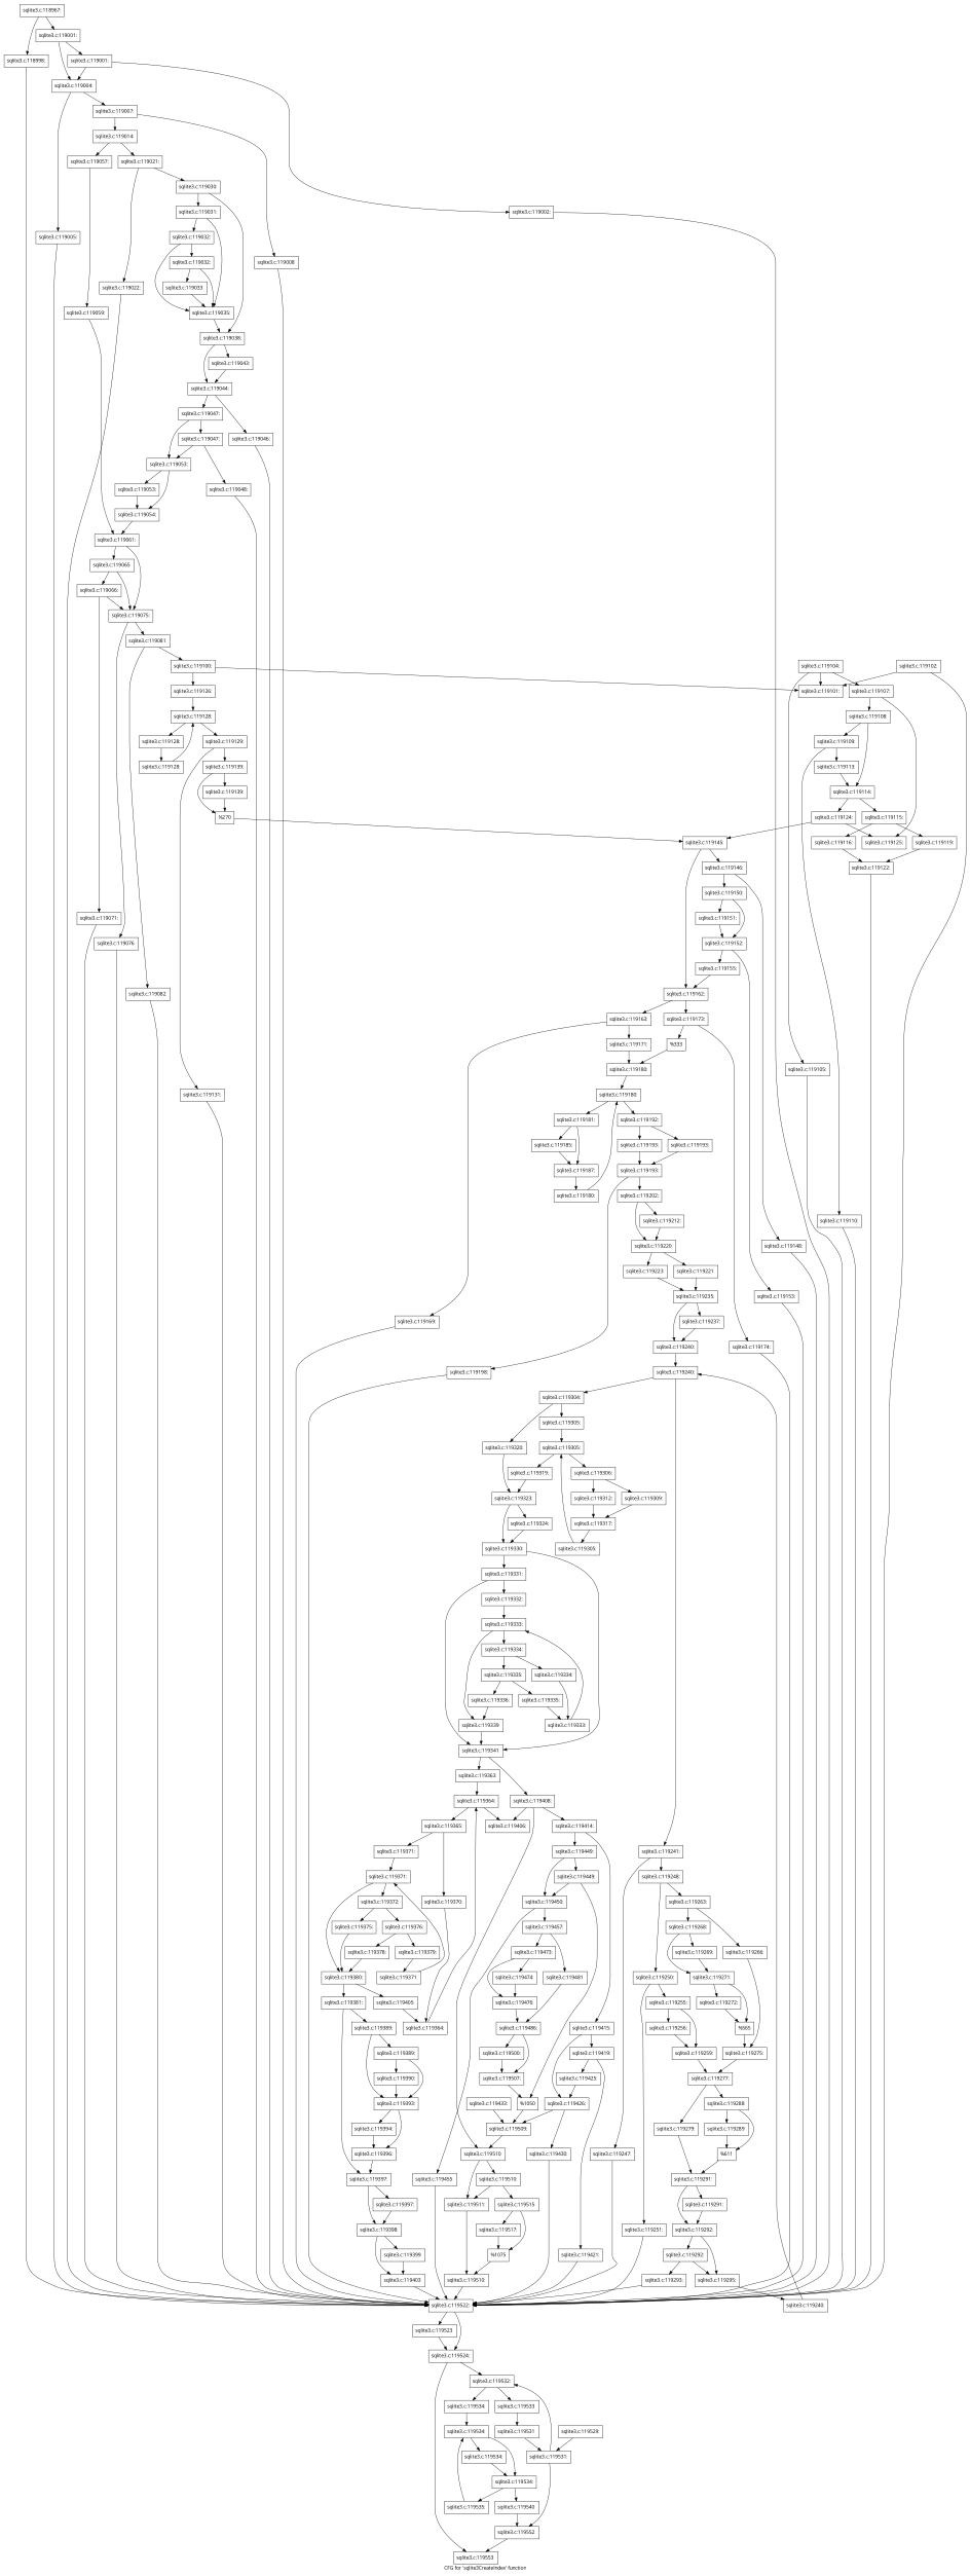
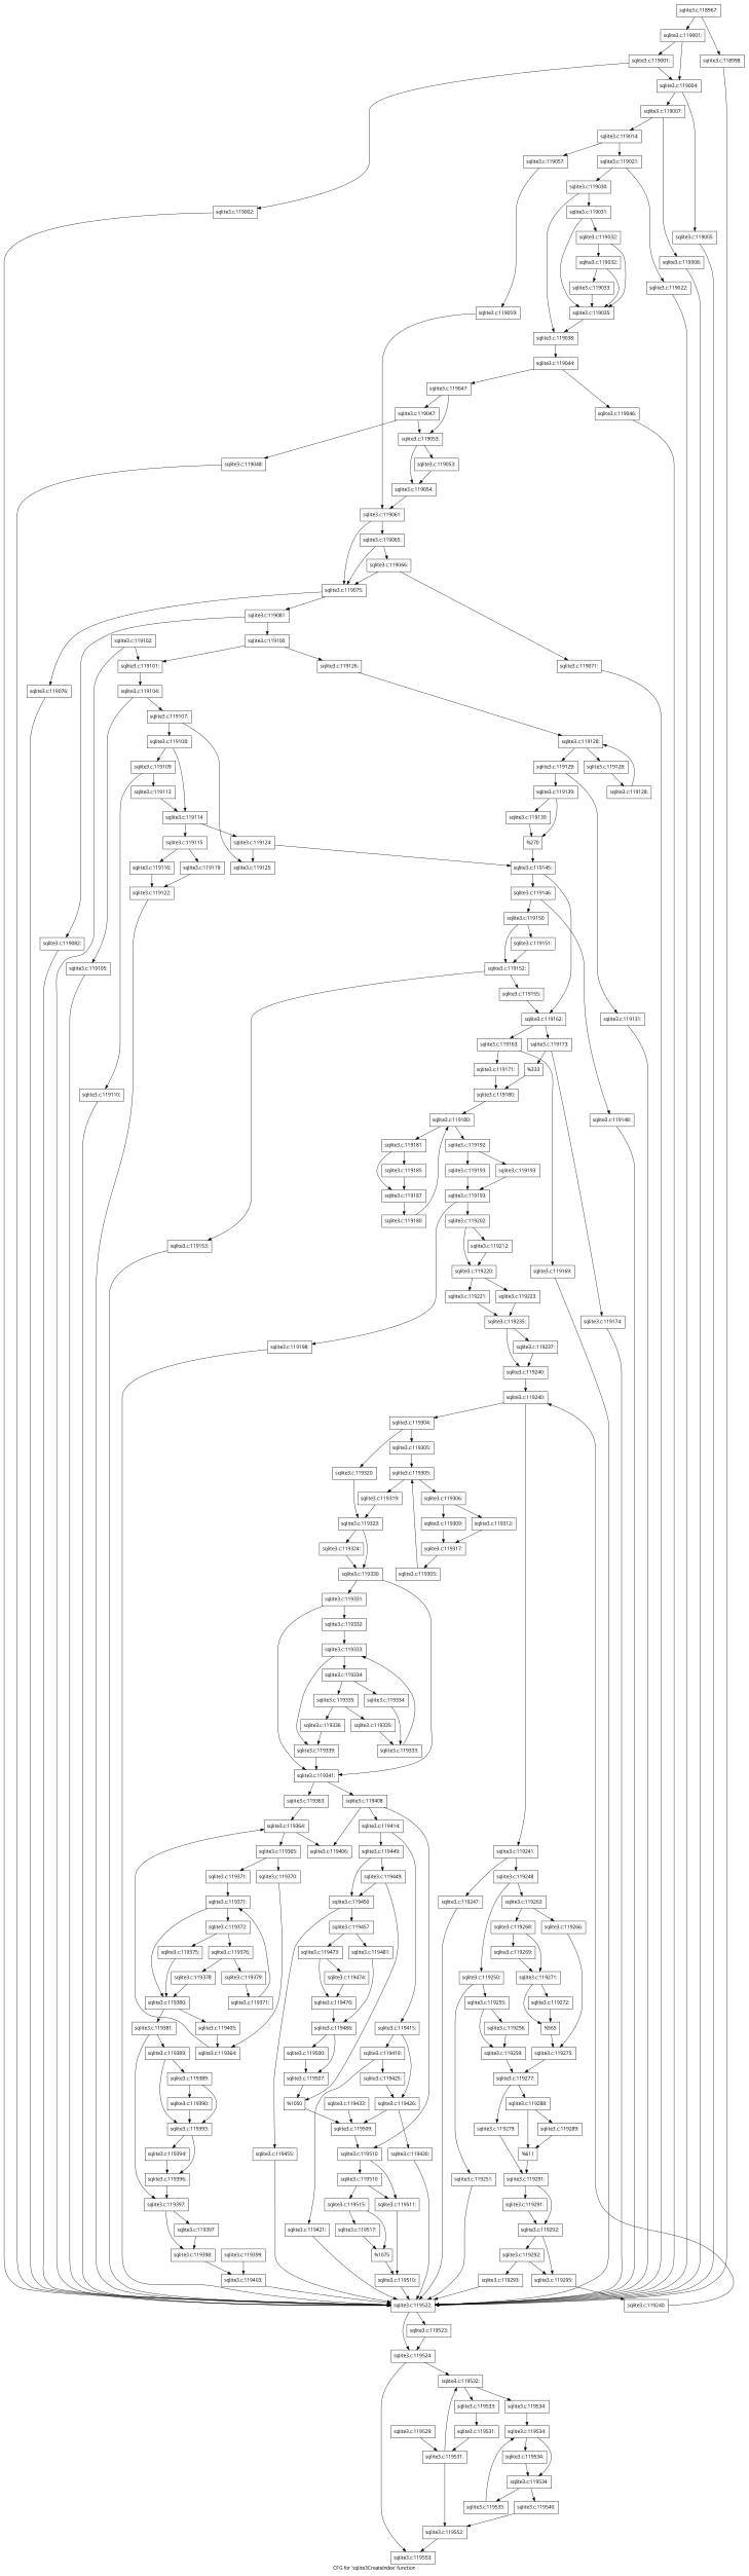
  digraph {
    fontname="Open Sans"
    label="CFG for 'sqlite3CreateIndex' function"
    node [fontname="Open Sans" shape=record]
    edge [fontname="Open Sans"]
    n1 [label="{sqlite3.c:118967:}"]
    n2 [label="{sqlite3.c:118998:}"]
    n3 [label="{sqlite3.c:119001:}"]
    n4 [label="{sqlite3.c:119522:}"]
    n5 [label="{sqlite3.c:119001:}"]
    n6 [label="{sqlite3.c:119004:}"]
    n7 [label="{sqlite3.c:119523:}"]
    n8 [label="{sqlite3.c:119524:}"]
    n9 [label="{sqlite3.c:119002:}"]
    n10 [label="{sqlite3.c:119005:}"]
    n11 [label="{sqlite3.c:119007:}"]
    n12 [label="{sqlite3.c:119553:}"]
    n13 [label="{sqlite3.c:119532:}"]
    n14 [label="{sqlite3.c:119008:}"]
    n15 [label="{sqlite3.c:119014:}"]
    n16 [label="{sqlite3.c:119021:}"]
    n17 [label="{sqlite3.c:119057:}"]
    n18 [label="{sqlite3.c:119022:}"]
    n19 [label="{sqlite3.c:119030:}"]
    n20 [label="{sqlite3.c:119059:}"]
    n21 [label="{sqlite3.c:119038:}"]
    n22 [label="{sqlite3.c:119031:}"]
    n23 [label="{sqlite3.c:119061:}"]
-   n24 [label="{sqlite3.c:119043:}"]
    n25 [label="{sqlite3.c:119044:}"]
    n26 [label="{sqlite3.c:119032:}"]
    n27 [label="{sqlite3.c:119035:}"]
    n28 [label="{sqlite3.c:119046:}"]
    n29 [label="{sqlite3.c:119047:}"]
    n30 [label="{sqlite3.c:119032:}"]
    n31 [label="{sqlite3.c:119033:}"]
    n32 [label="{sqlite3.c:119047:}"]
    n33 [label="{sqlite3.c:119053:}"]
    n34 [label="{sqlite3.c:119048:}"]
    n35 [label="{sqlite3.c:119054:}"]
    n36 [label="{sqlite3.c:119053:}"]
    n37 [label="{sqlite3.c:119065:}"]
    n38 [label="{sqlite3.c:119075:}"]
    n39 [label="{sqlite3.c:119066:}"]
    n40 [label="{sqlite3.c:119076:}"]
    n41 [label="{sqlite3.c:119081:}"]
    n42 [label="{sqlite3.c:119071:}"]
    n43 [label="{sqlite3.c:119082:}"]
    n44 [label="{sqlite3.c:119100:}"]
    n45 [label="{sqlite3.c:119101:}"]
    n46 [label="{sqlite3.c:119126:}"]
    n47 [label="{sqlite3.c:119104:}"]
    n48 [label="{sqlite3.c:119128:}"]
    n49 [label="{sqlite3.c:119102:}"]
    n50 [label="{sqlite3.c:119105:}"]
    n51 [label="{sqlite3.c:119107:}"]
    n52 [label="{sqlite3.c:119128:}"]
    n53 [label="{sqlite3.c:119129:}"]
    n54 [label="{sqlite3.c:119125:}"]
    n55 [label="{sqlite3.c:119108:}"]
    n56 [label="{sqlite3.c:119114:}"]
    n57 [label="{sqlite3.c:119109:}"]
    n58 [label="{sqlite3.c:119145:}"]
    n59 [label="{sqlite3.c:119162:}"]
    n60 [label="{sqlite3.c:119146:}"]
    n61 [label="{sqlite3.c:119115:}"]
    n62 [label="{sqlite3.c:119124:}"]
    n63 [label="{sqlite3.c:119110:}"]
    n64 [label="{sqlite3.c:119113:}"]
    n65 [label="{sqlite3.c:119119:}"]
    n66 [label="{sqlite3.c:119116:}"]
    n67 [label="{sqlite3.c:119122:}"]
    n68 [label="{sqlite3.c:119163:}"]
    n69 [label="{sqlite3.c:119173:}"]
    n70 [label="{sqlite3.c:119148:}"]
    n71 [label="{sqlite3.c:119150:}"]
    n72 [label="{sqlite3.c:119128:}"]
    n73 [label="{sqlite3.c:119131:}"]
    n74 [label="{sqlite3.c:119139:}"]
    n75 [label="{sqlite3.c:119139:}"]
    n76 [label="{%270}"]
    n77 [label="{sqlite3.c:119169:}"]
    n78 [label="{sqlite3.c:119171:}"]
    n79 [label="{sqlite3.c:119174:}"]
    n80 [label="{%333}"]
    n81 [label="{sqlite3.c:119151:}"]
    n82 [label="{sqlite3.c:119152:}"]
    n83 [label="{sqlite3.c:119153:}"]
    n84 [label="{sqlite3.c:119155:}"]
    n85 [label="{sqlite3.c:119180:}"]
    n86 [label="{sqlite3.c:119180:}"]
    n87 [label="{sqlite3.c:119181:}"]
    n88 [label="{sqlite3.c:119192:}"]
    n89 [label="{sqlite3.c:119185:}"]
    n90 [label="{sqlite3.c:119187:}"]
    n91 [label="{sqlite3.c:119193:}"]
    n92 [label="{sqlite3.c:119193:}"]
    n93 [label="{sqlite3.c:119180:}"]
    n94 [label="{sqlite3.c:119193:}"]
    n95 [label="{sqlite3.c:119198:}"]
    n96 [label="{sqlite3.c:119202:}"]
    n97 [label="{sqlite3.c:119212:}"]
    n98 [label="{sqlite3.c:119220:}"]
    n99 [label="{sqlite3.c:119221:}"]
    n100 [label="{sqlite3.c:119223:}"]
    n101 [label="{sqlite3.c:119235:}"]
    n102 [label="{sqlite3.c:119237:}"]
    n103 [label="{sqlite3.c:119240:}"]
    n104 [label="{sqlite3.c:119240:}"]
    n105 [label="{sqlite3.c:119241:}"]
    n106 [label="{sqlite3.c:119304:}"]
    n107 [label="{sqlite3.c:119247:}"]
    n108 [label="{sqlite3.c:119248:}"]
    n109 [label="{sqlite3.c:119305:}"]
    n110 [label="{sqlite3.c:119320:}"]
    n111 [label="{sqlite3.c:119250:}"]
    n112 [label="{sqlite3.c:119263:}"]
    n113 [label="{sqlite3.c:119305:}"]
    n114 [label="{sqlite3.c:119323:}"]
    n115 [label="{sqlite3.c:119251:}"]
    n116 [label="{sqlite3.c:119255:}"]
    n117 [label="{sqlite3.c:119266:}"]
    n118 [label="{sqlite3.c:119268:}"]
    n119 [label="{sqlite3.c:119256:}"]
    n120 [label="{sqlite3.c:119259:}"]
    n121 [label="{sqlite3.c:119275:}"]
    n122 [label="{sqlite3.c:119269:}"]
    n123 [label="{sqlite3.c:119271:}"]
    n124 [label="{sqlite3.c:119277:}"]
    n125 [label="{sqlite3.c:119279:}"]
    n126 [label="{sqlite3.c:119288:}"]
    n127 [label="{sqlite3.c:119291:}"]
    n128 [label="{sqlite3.c:119289:}"]
    n129 [label="{%611}"]
    n130 [label="{sqlite3.c:119272:}"]
    n131 [label="{%565}"]
    n132 [label="{sqlite3.c:119292:}"]
    n133 [label="{sqlite3.c:119291:}"]
    n134 [label="{sqlite3.c:119295:}"]
    n135 [label="{sqlite3.c:119292:}"]
    n136 [label="{sqlite3.c:119240:}"]
    n137 [label="{sqlite3.c:119293:}"]
    n138 [label="{sqlite3.c:119306:}"]
    n139 [label="{sqlite3.c:119319:}"]
    n140 [label="{sqlite3.c:119324:}"]
    n141 [label="{sqlite3.c:119330:}"]
    n142 [label="{sqlite3.c:119309:}"]
    n143 [label="{sqlite3.c:119312:}"]
    n144 [label="{sqlite3.c:119317:}"]
    n145 [label="{sqlite3.c:119305:}"]
    n146 [label="{sqlite3.c:119331:}"]
    n147 [label="{sqlite3.c:119341:}"]
    n148 [label="{sqlite3.c:119332:}"]
    n149 [label="{sqlite3.c:119363:}"]
    n150 [label="{sqlite3.c:119408:}"]
    n151 [label="{sqlite3.c:119333:}"]
    n152 [label="{sqlite3.c:119364:}"]
    n153 [label="{sqlite3.c:119510:}"]
    n154 [label="{sqlite3.c:119414:}"]
    n155 [label="{sqlite3.c:119406:}"]
    n156 [label="{sqlite3.c:119334:}"]
    n157 [label="{sqlite3.c:119339:}"]
    n158 [label="{sqlite3.c:119334:}"]
    n159 [label="{sqlite3.c:119335:}"]
    n160 [label="{sqlite3.c:119333:}"]
    n161 [label="{sqlite3.c:119335:}"]
    n162 [label="{sqlite3.c:119336:}"]
    n163 [label="{sqlite3.c:119365:}"]
    n164 [label="{sqlite3.c:119511:}"]
    n165 [label="{sqlite3.c:119510:}"]
    n166 [label="{sqlite3.c:119415:}"]
    n167 [label="{sqlite3.c:119449:}"]
    n168 [label="{sqlite3.c:119370:}"]
    n169 [label="{sqlite3.c:119371:}"]
    n170 [label="{sqlite3.c:119364:}"]
    n171 [label="{sqlite3.c:119371:}"]
    n172 [label="{sqlite3.c:119372:}"]
    n173 [label="{sqlite3.c:119380:}"]
    n174 [label="{sqlite3.c:119375:}"]
    n175 [label="{sqlite3.c:119376:}"]
    n176 [label="{sqlite3.c:119381:}"]
    n177 [label="{sqlite3.c:119405:}"]
    n178 [label="{sqlite3.c:119378:}"]
    n179 [label="{sqlite3.c:119379:}"]
    n180 [label="{sqlite3.c:119389:}"]
    n181 [label="{sqlite3.c:119397:}"]
    n182 [label="{sqlite3.c:119371:}"]
    n183 [label="{sqlite3.c:119393:}"]
    n184 [label="{sqlite3.c:119389:}"]
    n185 [label="{sqlite3.c:119397:}"]
    n186 [label="{sqlite3.c:119398:}"]
    n187 [label="{sqlite3.c:119394:}"]
    n188 [label="{sqlite3.c:119396:}"]
    n189 [label="{sqlite3.c:119390:}"]
    n190 [label="{sqlite3.c:119399:}"]
    n191 [label="{sqlite3.c:119403:}"]
    n192 [label="{sqlite3.c:119510:}"]
    n193 [label="{sqlite3.c:119515:}"]
    n194 [label="{sqlite3.c:119419:}"]
    n195 [label="{sqlite3.c:119426:}"]
    n196 [label="{sqlite3.c:119450:}"]
    n197 [label="{sqlite3.c:119449:}"]
    n198 [label="{sqlite3.c:119421:}"]
    n199 [label="{sqlite3.c:119425:}"]
    n200 [label="{sqlite3.c:119430:}"]
    n201 [label="{sqlite3.c:119509:}"]
    n202 [label="{sqlite3.c:119455:}"]
    n203 [label="{sqlite3.c:119457:}"]
    n204 [label="{%1050}"]
    n205 [label="{sqlite3.c:119433:}"]
    n206 [label="{sqlite3.c:119473:}"]
    n207 [label="{sqlite3.c:119481:}"]
    n208 [label="{sqlite3.c:119474:}"]
    n209 [label="{sqlite3.c:119476:}"]
    n210 [label="{sqlite3.c:119486:}"]
    n211 [label="{sqlite3.c:119500:}"]
    n212 [label="{sqlite3.c:119507:}"]
    n213 [label="{sqlite3.c:119517:}"]
    n214 [label="{%1075}"]
    n215 [label="{sqlite3.c:119529:}"]
    n216 [label="{sqlite3.c:119531:}"]
    n217 [label="{sqlite3.c:119552:}"]
    n218 [label="{sqlite3.c:119533:}"]
    n219 [label="{sqlite3.c:119534:}"]
    n220 [label="{sqlite3.c:119531:}"]
    n221 [label="{sqlite3.c:119534:}"]
    n222 [label="{sqlite3.c:119534:}"]
    n223 [label="{sqlite3.c:119534:}"]
    n224 [label="{sqlite3.c:119535:}"]
    n225 [label="{sqlite3.c:119540:}"]
    n1 -> n2
    n1 -> n3
    n2 -> n4
    n3 -> n5
    n3 -> n6
    n4 -> n7
    n4 -> n8
    n5 -> n6
    n5 -> n9
    n6 -> n10
    n6 -> n11
    n7 -> n8
    n8 -> n12
    n8 -> n13
    n9 -> n4
    n10 -> n4
    n11 -> n14
    n11 -> n15
    n13 -> n218
    n13 -> n219
    n14 -> n4
    n15 -> n16
    n15 -> n17
    n16 -> n18
    n16 -> n19
    n17 -> n20
    n18 -> n4
    n19 -> n21
    n19 -> n22
    n20 -> n23
-   n21 -> n24
    n21 -> n25
    n22 -> n26
    n22 -> n27
    n23 -> n37
    n23 -> n38
-   n24 -> n25
    n25 -> n28
    n25 -> n29
    n26 -> n27
    n26 -> n30
    n27 -> n21
    n28 -> n4
    n29 -> n32
    n29 -> n33
    n30 -> n27
    n30 -> n31
    n31 -> n27
    n32 -> n33
    n32 -> n34
    n33 -> n35
    n33 -> n36
    n34 -> n4
    n35 -> n23
    n36 -> n35
    n37 -> n38
    n37 -> n39
    n38 -> n40
    n38 -> n41
    n39 -> n38
    n39 -> n42
    n40 -> n4
    n41 -> n43
    n41 -> n44
    n42 -> n4
    n43 -> n4
    n44 -> n45
    n44 -> n46
-   n47 -> n45
+   n45 -> n47
    n46 -> n48
    n47 -> n50
    n47 -> n51
    n48 -> n52
    n48 -> n53
    n49 -> n4
    n49 -> n45
    n50 -> n4
    n51 -> n54
    n51 -> n55
    n52 -> n72
    n53 -> n73
    n53 -> n74
    n55 -> n56
    n55 -> n57
    n56 -> n61
    n56 -> n62
    n57 -> n63
    n57 -> n64
    n58 -> n59
    n58 -> n60
    n59 -> n68
    n59 -> n69
    n60 -> n70
    n60 -> n71
    n61 -> n65
    n61 -> n66
    n62 -> n54
    n62 -> n58
    n63 -> n4
    n64 -> n56
    n65 -> n67
    n66 -> n67
    n67 -> n4
    n68 -> n77
    n68 -> n78
    n69 -> n79
    n69 -> n80
    n70 -> n4
    n71 -> n81
    n71 -> n82
    n72 -> n48
    n73 -> n4
    n74 -> n75
    n74 -> n76
    n75 -> n76
    n76 -> n58
    n77 -> n4
    n78 -> n85
    n79 -> n4
    n80 -> n85
    n81 -> n82
    n82 -> n83
    n82 -> n84
    n83 -> n4
    n84 -> n59
    n85 -> n86
    n86 -> n87
    n86 -> n88
    n87 -> n89
    n87 -> n90
    n88 -> n91
    n88 -> n92
    n89 -> n90
    n90 -> n93
    n91 -> n94
    n92 -> n94
    n93 -> n86
    n94 -> n95
    n94 -> n96
    n95 -> n4
    n96 -> n97
    n96 -> n98
    n97 -> n98
    n98 -> n99
    n98 -> n100
    n99 -> n101
    n100 -> n101
    n101 -> n102
    n101 -> n103
    n102 -> n103
    n103 -> n104
    n104 -> n105
    n104 -> n106
    n105 -> n107
    n105 -> n108
    n106 -> n109
    n106 -> n110
    n107 -> n4
    n108 -> n111
    n108 -> n112
    n109 -> n113
    n110 -> n114
    n111 -> n115
    n111 -> n116
    n112 -> n117
    n112 -> n118
    n113 -> n138
    n113 -> n139
    n114 -> n140
    n114 -> n141
    n115 -> n4
    n116 -> n119
    n116 -> n120
    n117 -> n121
    n118 -> n122
    n118 -> n123
    n119 -> n120
    n120 -> n124
    n121 -> n124
    n122 -> n123
    n123 -> n130
    n123 -> n131
    n124 -> n125
    n124 -> n126
    n125 -> n127
    n126 -> n128
    n126 -> n129
    n127 -> n132
    n127 -> n133
    n128 -> n129
    n129 -> n127
    n130 -> n131
    n131 -> n121
    n132 -> n134
    n132 -> n135
    n133 -> n132
    n134 -> n136
    n135 -> n134
    n135 -> n137
    n136 -> n104
    n137 -> n4
    n138 -> n142
    n138 -> n143
    n139 -> n114
    n140 -> n141
    n141 -> n146
    n141 -> n147
    n142 -> n144
    n143 -> n144
    n144 -> n145
    n145 -> n113
    n146 -> n147
    n146 -> n148
    n147 -> n149
    n147 -> n150
    n148 -> n151
    n149 -> n152
    n150 -> n153
    n150 -> n154
    n150 -> n155
    n151 -> n156
    n151 -> n157
    n152 -> n155
    n152 -> n163
    n153 -> n164
    n153 -> n165
    n154 -> n166
    n154 -> n167
    n156 -> n158
    n156 -> n159
    n157 -> n147
    n158 -> n160
    n159 -> n161
    n159 -> n162
    n160 -> n151
    n161 -> n160
    n162 -> n157
    n163 -> n168
    n163 -> n169
    n164 -> n192
    n165 -> n164
    n165 -> n193
    n166 -> n194
    n166 -> n195
    n167 -> n196
    n167 -> n197
    n168 -> n170
    n169 -> n171
    n170 -> n152
    n171 -> n172
    n171 -> n173
    n172 -> n174
    n172 -> n175
    n173 -> n176
    n173 -> n177
    n174 -> n173
    n175 -> n178
    n175 -> n179
    n176 -> n180
    n176 -> n181
    n177 -> n170
    n178 -> n173
    n179 -> n182
    n180 -> n183
    n180 -> n184
    n181 -> n185
    n181 -> n186
    n182 -> n171
    n183 -> n187
    n183 -> n188
    n184 -> n183
    n184 -> n189
    n185 -> n186
-   n186 -> n190
    n186 -> n191
    n187 -> n188
    n188 -> n181
    n189 -> n183
    n190 -> n191
    n191 -> n4
    n192 -> n4
    n193 -> n213
    n193 -> n214
    n194 -> n198
    n194 -> n199
    n195 -> n200
    n195 -> n201
    n196 -> n202
    n196 -> n203
    n197 -> n196
    n197 -> n204
    n198 -> n4
    n199 -> n195
    n200 -> n4
    n201 -> n153
    n202 -> n4
    n203 -> n206
    n203 -> n207
    n204 -> n201
    n205 -> n201
    n206 -> n208
    n206 -> n209
    n207 -> n210
    n208 -> n209
    n209 -> n210
    n210 -> n211
    n210 -> n212
    n211 -> n212
    n212 -> n204
    n213 -> n214
    n214 -> n192
    n215 -> n216
    n216 -> n13
    n216 -> n217
    n217 -> n12
    n218 -> n220
    n219 -> n221
    n220 -> n216
    n221 -> n222
    n221 -> n223
    n222 -> n223
    n223 -> n224
    n223 -> n225
    n224 -> n221
    n225 -> n217
  }
